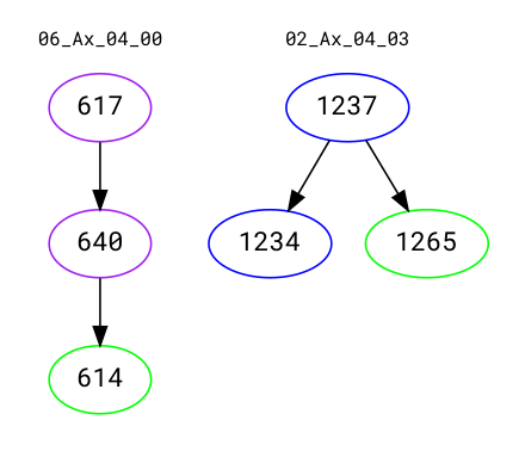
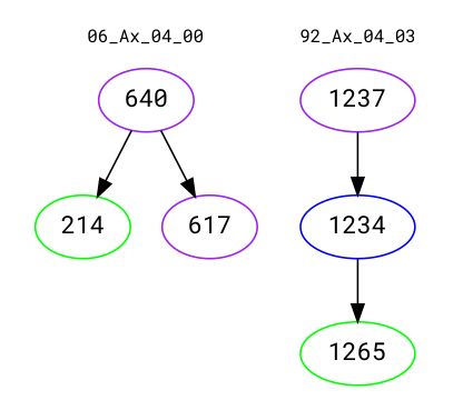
  digraph {
    fontname="Roboto Mono"
    node [color=purple fontname="Roboto Mono"]
    edge [color=black fontname="Roboto Mono"]
    n1 [label=640]
-   n2 [color=green label=614]
+   n2 [color=green label=214]
    n3 [label=617]
    n4 [color=blue label=1234]
    n5 [color=green label=1265]
-   n6 [color=blue label=1237]
+   n6 [label=1237]
    subgraph cluster_1 {
      color=white
      fontsize=10
      label="06_Ax_04_00"
      n1
      n2
      n3
    }
    subgraph cluster_2 {
      color=white
      fontsize=10
-     label="02_Ax_04_03"
+     label="92_Ax_04_03"
      n4
      n5
      n6
    }
    n1 -> n2
-   n3 -> n1
-   n6 -> n5
+   n1 -> n3
+   n4 -> n5
    n6 -> n4
  }
